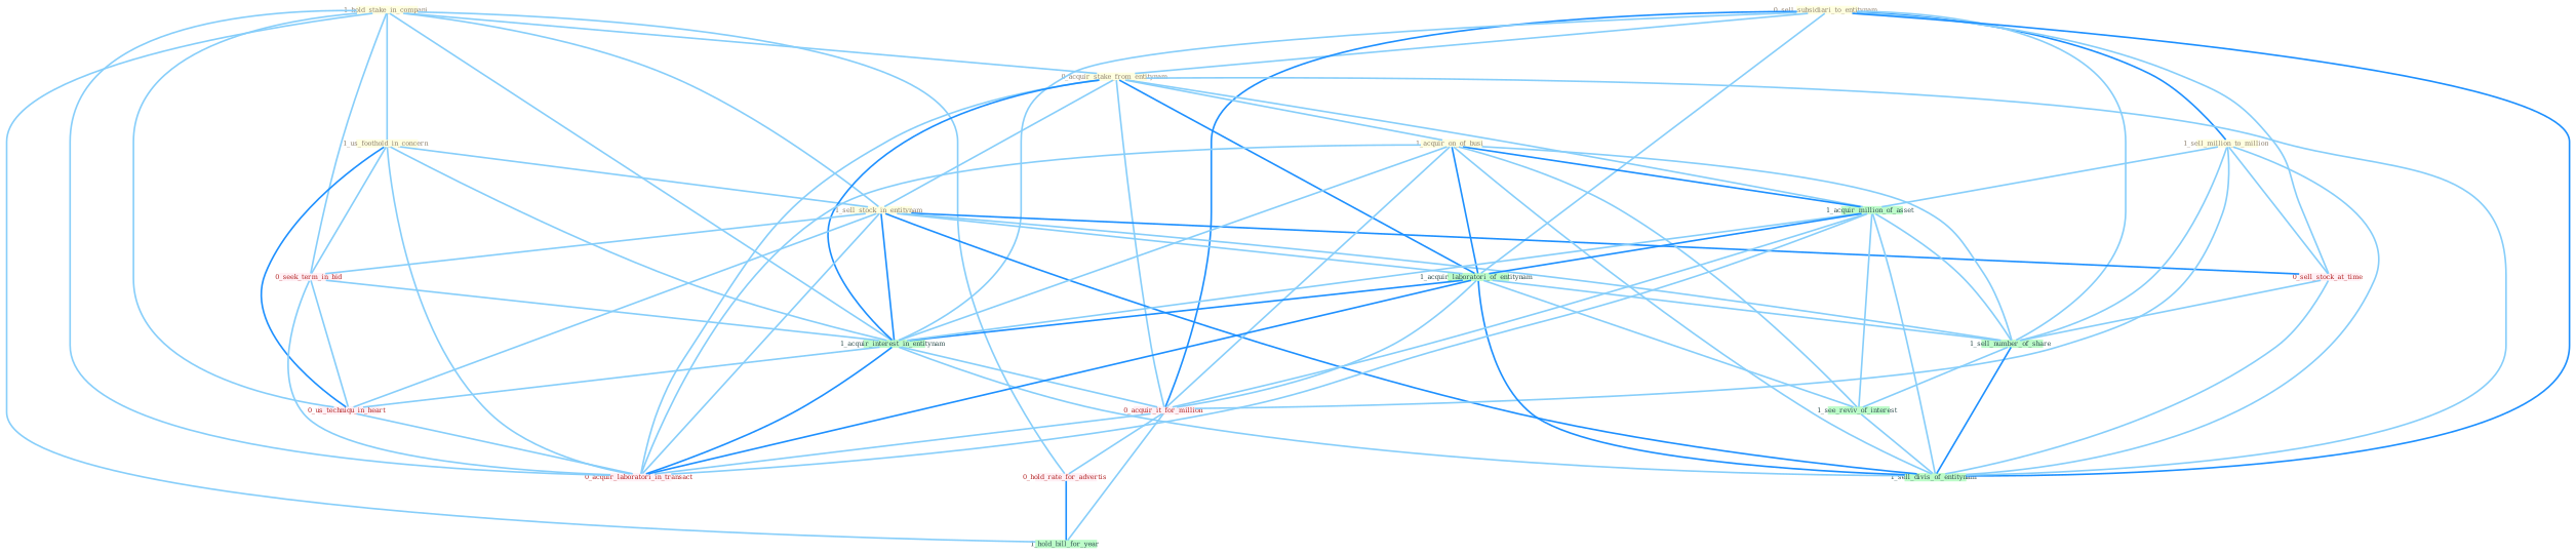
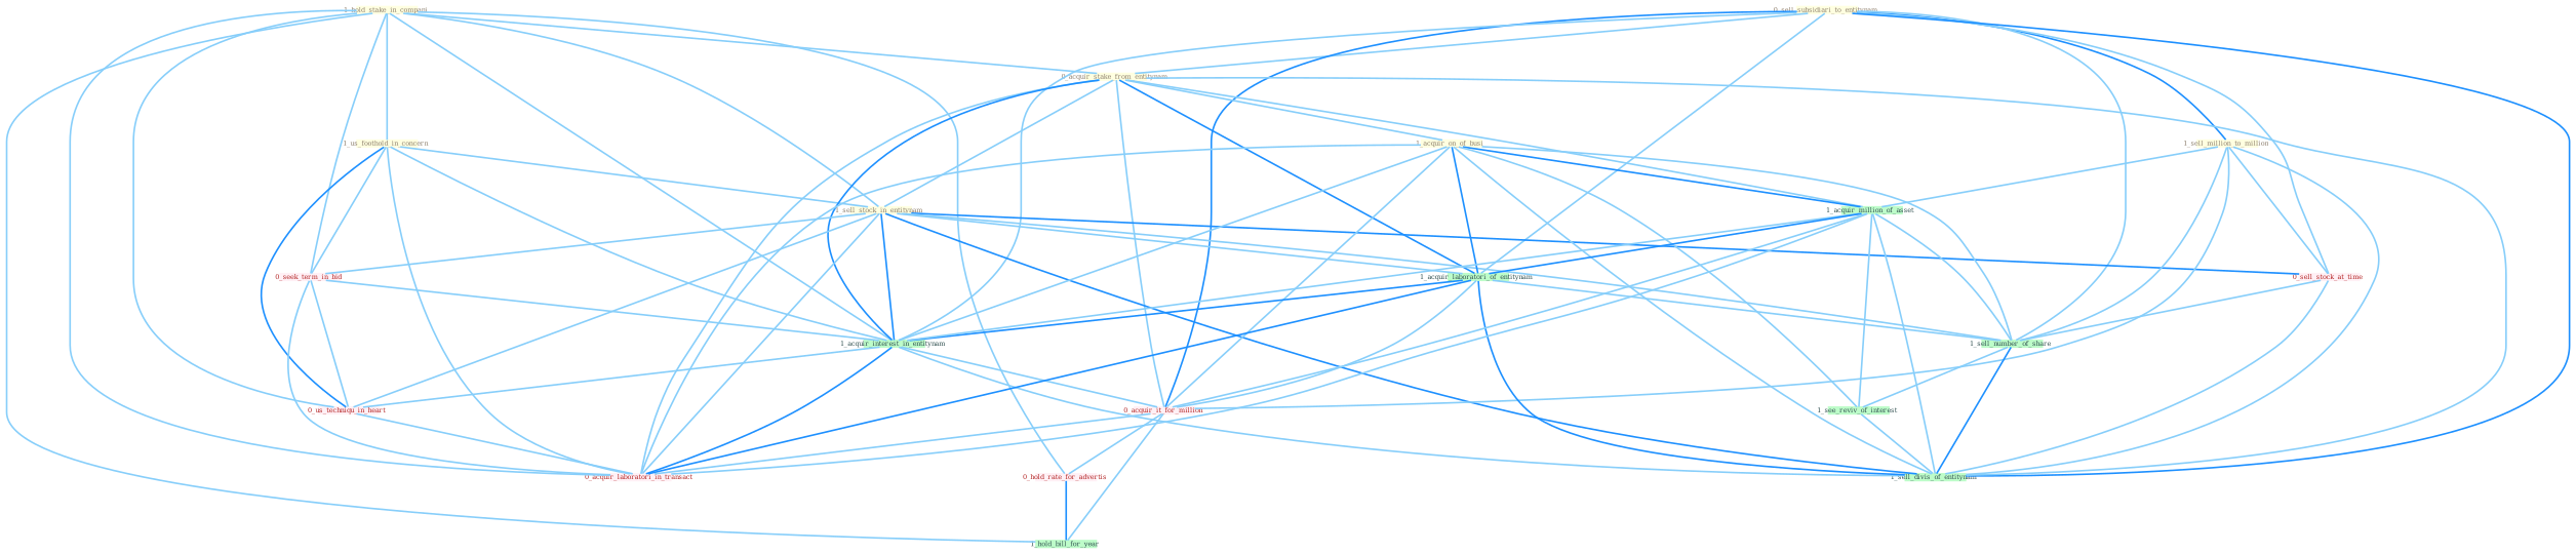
  graph {
    node [color="#ffffe0" fixedsize=true fontcolor="#8b7d6b" fontsize=4 shape=polygon style=filled]
    edge [color="#87cefa" w=1]
    "1_hold_stake_in_compani " [height=.06 width=.5]
    "0_sell_subsidiari_to_entitynam " [height=.06 width=.5]
    "1_us_foothold_in_concern " [height=.06 width=.5]
    "0_acquir_stake_from_entitynam " [height=.06 width=.5]
    "1_sell_stock_in_entitynam " [height=.06 width=.5]
    "1_sell_million_to_million " [height=.06 width=.5]
    "1_acquir_on_of_busi " [height=.06 width=.5]
    "0_seek_term_in_bid " [color="#fff0f5" fontcolor="#b22222" height=.06 width=.5]
    "0_us_techniqu_in_heart " [color="#fff0f5" fontcolor="#b22222" height=.06 width=.5]
    "0_acquir_it_for_million " [color="#fff0f5" fontcolor="#b22222" height=.06 width=.5]
    "0_hold_rate_for_advertis " [color="#fff0f5" fontcolor="#b22222" height=.06 width=.5]
    "0_acquir_laboratori_in_transact " [color="#fff0f5" fontcolor="#b22222" height=.06 width=.5]
    "0_sell_stock_at_time " [color="#fff0f5" fontcolor="#b22222" height=.06 width=.5]
    "1_acquir_interest_in_entitynam " [color="#BDFCC9" fontcolor="#2f4f4f" height=.06 width=.5]
    "1_hold_bill_for_year " [color="#BDFCC9" fontcolor="#2f4f4f" height=.06 width=.5]
    "1_acquir_laboratori_of_entitynam " [color="#BDFCC9" fontcolor="#2f4f4f" height=.06 width=.5]
    "1_sell_number_of_share " [color="#BDFCC9" fontcolor="#2f4f4f" height=.06 width=.5]
    "1_sell_divis_of_entitynam " [color="#BDFCC9" fontcolor="#2f4f4f" height=.06 width=.5]
    "1_acquir_million_of_asset " [color="#BDFCC9" fontcolor="#2f4f4f" height=.06 width=.5]
    "1_see_reviv_of_interest " [color="#BDFCC9" fontcolor="#2f4f4f" height=.06 width=.5]
    subgraph sub_1 {
      "1_hold_stake_in_compani "
      "0_sell_subsidiari_to_entitynam "
      "1_us_foothold_in_concern "
      "0_acquir_stake_from_entitynam "
      "1_sell_stock_in_entitynam "
      "1_sell_million_to_million "
      "1_acquir_on_of_busi "
    }
    subgraph sub_2 {
      "0_seek_term_in_bid "
      "0_us_techniqu_in_heart "
      "0_acquir_it_for_million "
      "0_hold_rate_for_advertis "
      "0_acquir_laboratori_in_transact "
      "0_sell_stock_at_time "
    }
    "1_hold_stake_in_compani " -- "1_us_foothold_in_concern "
    "1_hold_stake_in_compani " -- "0_acquir_stake_from_entitynam "
    "1_hold_stake_in_compani " -- "1_sell_stock_in_entitynam "
    "1_hold_stake_in_compani " -- "0_seek_term_in_bid "
    "1_hold_stake_in_compani " -- "0_us_techniqu_in_heart "
    "1_hold_stake_in_compani " -- "0_hold_rate_for_advertis "
    "1_hold_stake_in_compani " -- "0_acquir_laboratori_in_transact "
    "1_hold_stake_in_compani " -- "1_acquir_interest_in_entitynam "
    "1_hold_stake_in_compani " -- "1_hold_bill_for_year "
    "0_sell_subsidiari_to_entitynam " -- "0_acquir_stake_from_entitynam "
    "0_sell_subsidiari_to_entitynam " -- "1_sell_million_to_million " [color="#1e90ff" w=2]
    "0_sell_subsidiari_to_entitynam " -- "0_acquir_it_for_million " [color="#1e90ff" w=2]
    "0_sell_subsidiari_to_entitynam " -- "0_sell_stock_at_time "
    "0_sell_subsidiari_to_entitynam " -- "1_acquir_interest_in_entitynam "
    "0_sell_subsidiari_to_entitynam " -- "1_acquir_laboratori_of_entitynam "
    "0_sell_subsidiari_to_entitynam " -- "1_sell_number_of_share "
    "0_sell_subsidiari_to_entitynam " -- "1_sell_divis_of_entitynam " [color="#1e90ff" w=2]
    "1_us_foothold_in_concern " -- "1_sell_stock_in_entitynam "
    "1_us_foothold_in_concern " -- "0_seek_term_in_bid "
    "1_us_foothold_in_concern " -- "0_us_techniqu_in_heart " [color="#1e90ff" w=2]
    "1_us_foothold_in_concern " -- "0_acquir_laboratori_in_transact "
    "1_us_foothold_in_concern " -- "1_acquir_interest_in_entitynam "
    "0_acquir_stake_from_entitynam " -- "1_sell_stock_in_entitynam "
    "0_acquir_stake_from_entitynam " -- "1_acquir_on_of_busi "
    "0_acquir_stake_from_entitynam " -- "0_acquir_it_for_million "
    "0_acquir_stake_from_entitynam " -- "0_acquir_laboratori_in_transact "
    "0_acquir_stake_from_entitynam " -- "1_acquir_interest_in_entitynam " [color="#1e90ff" w=2]
    "0_acquir_stake_from_entitynam " -- "1_acquir_laboratori_of_entitynam " [color="#1e90ff" w=2]
    "0_acquir_stake_from_entitynam " -- "1_sell_divis_of_entitynam "
    "0_acquir_stake_from_entitynam " -- "1_acquir_million_of_asset "
    "1_sell_stock_in_entitynam " -- "0_seek_term_in_bid "
    "1_sell_stock_in_entitynam " -- "0_us_techniqu_in_heart "
    "1_sell_stock_in_entitynam " -- "0_acquir_laboratori_in_transact "
    "1_sell_stock_in_entitynam " -- "0_sell_stock_at_time " [color="#1e90ff" w=2]
    "1_sell_stock_in_entitynam " -- "1_acquir_interest_in_entitynam " [color="#1e90ff" w=2]
    "1_sell_stock_in_entitynam " -- "1_acquir_laboratori_of_entitynam "
    "1_sell_stock_in_entitynam " -- "1_sell_number_of_share "
    "1_sell_stock_in_entitynam " -- "1_sell_divis_of_entitynam " [color="#1e90ff" w=2]
    "1_sell_million_to_million " -- "0_acquir_it_for_million "
    "1_sell_million_to_million " -- "0_sell_stock_at_time "
    "1_sell_million_to_million " -- "1_sell_number_of_share "
    "1_sell_million_to_million " -- "1_sell_divis_of_entitynam "
    "1_sell_million_to_million " -- "1_acquir_million_of_asset "
    "1_acquir_on_of_busi " -- "0_acquir_it_for_million "
    "1_acquir_on_of_busi " -- "0_acquir_laboratori_in_transact "
    "1_acquir_on_of_busi " -- "1_acquir_interest_in_entitynam "
    "1_acquir_on_of_busi " -- "1_acquir_laboratori_of_entitynam " [color="#1e90ff" w=2]
    "1_acquir_on_of_busi " -- "1_sell_number_of_share "
    "1_acquir_on_of_busi " -- "1_sell_divis_of_entitynam "
    "1_acquir_on_of_busi " -- "1_acquir_million_of_asset " [color="#1e90ff" w=2]
    "1_acquir_on_of_busi " -- "1_see_reviv_of_interest "
    "0_seek_term_in_bid " -- "0_us_techniqu_in_heart "
    "0_seek_term_in_bid " -- "0_acquir_laboratori_in_transact "
    "0_seek_term_in_bid " -- "1_acquir_interest_in_entitynam "
    "0_us_techniqu_in_heart " -- "0_acquir_laboratori_in_transact "
    "0_acquir_it_for_million " -- "0_hold_rate_for_advertis "
    "0_acquir_it_for_million " -- "0_acquir_laboratori_in_transact "
    "0_acquir_it_for_million " -- "1_hold_bill_for_year "
    "0_hold_rate_for_advertis " -- "1_hold_bill_for_year " [color="#1e90ff" w=2]
    "0_sell_stock_at_time " -- "1_sell_number_of_share "
    "0_sell_stock_at_time " -- "1_sell_divis_of_entitynam "
    "1_acquir_interest_in_entitynam " -- "0_us_techniqu_in_heart "
    "1_acquir_interest_in_entitynam " -- "0_acquir_it_for_million "
    "1_acquir_interest_in_entitynam " -- "0_acquir_laboratori_in_transact " [color="#1e90ff" w=2]
    "1_acquir_interest_in_entitynam " -- "1_sell_divis_of_entitynam "
    "1_acquir_laboratori_of_entitynam " -- "0_acquir_it_for_million "
    "1_acquir_laboratori_of_entitynam " -- "0_acquir_laboratori_in_transact " [color="#1e90ff" w=2]
    "1_acquir_laboratori_of_entitynam " -- "1_acquir_interest_in_entitynam " [color="#1e90ff" w=2]
    "1_acquir_laboratori_of_entitynam " -- "1_sell_number_of_share "
    "1_acquir_laboratori_of_entitynam " -- "1_sell_divis_of_entitynam " [color="#1e90ff" w=2]
-   "1_acquir_laboratori_of_entitynam " -- "1_see_reviv_of_interest "
    "1_sell_number_of_share " -- "1_sell_divis_of_entitynam " [color="#1e90ff" w=2]
    "1_sell_number_of_share " -- "1_see_reviv_of_interest "
    "1_acquir_million_of_asset " -- "0_acquir_it_for_million "
    "1_acquir_million_of_asset " -- "0_acquir_laboratori_in_transact "
    "1_acquir_million_of_asset " -- "1_acquir_interest_in_entitynam "
    "1_acquir_million_of_asset " -- "1_acquir_laboratori_of_entitynam " [color="#1e90ff" w=2]
    "1_acquir_million_of_asset " -- "1_sell_number_of_share "
    "1_acquir_million_of_asset " -- "1_sell_divis_of_entitynam "
    "1_acquir_million_of_asset " -- "1_see_reviv_of_interest "
    "1_see_reviv_of_interest " -- "1_sell_divis_of_entitynam "
  }
